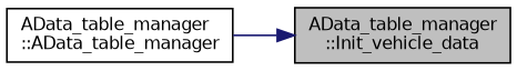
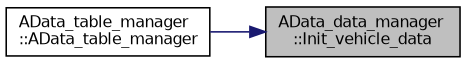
  digraph {
    rankdir=RL
    node [color=black fontname=Helvetica fontsize=10 shape=record style=filled]
-   n1 [fillcolor=grey75 fontcolor=black height=0.2 label="AData_table_manager\l::Init_vehicle_data" width=0.4]
+   n1 [fillcolor=grey75 fontcolor=black height=0.2 label="AData_data_manager\l::Init_vehicle_data" width=0.4]
    n2 [fillcolor=white height=0.2 label="AData_table_manager\l::AData_table_manager" width=0.4]
    n1 -> n2 [color=midnightblue dir=back fontname=Helvetica fontsize=10 labelfontname=Helvetica labelfontsize=10 style=solid]
  }
